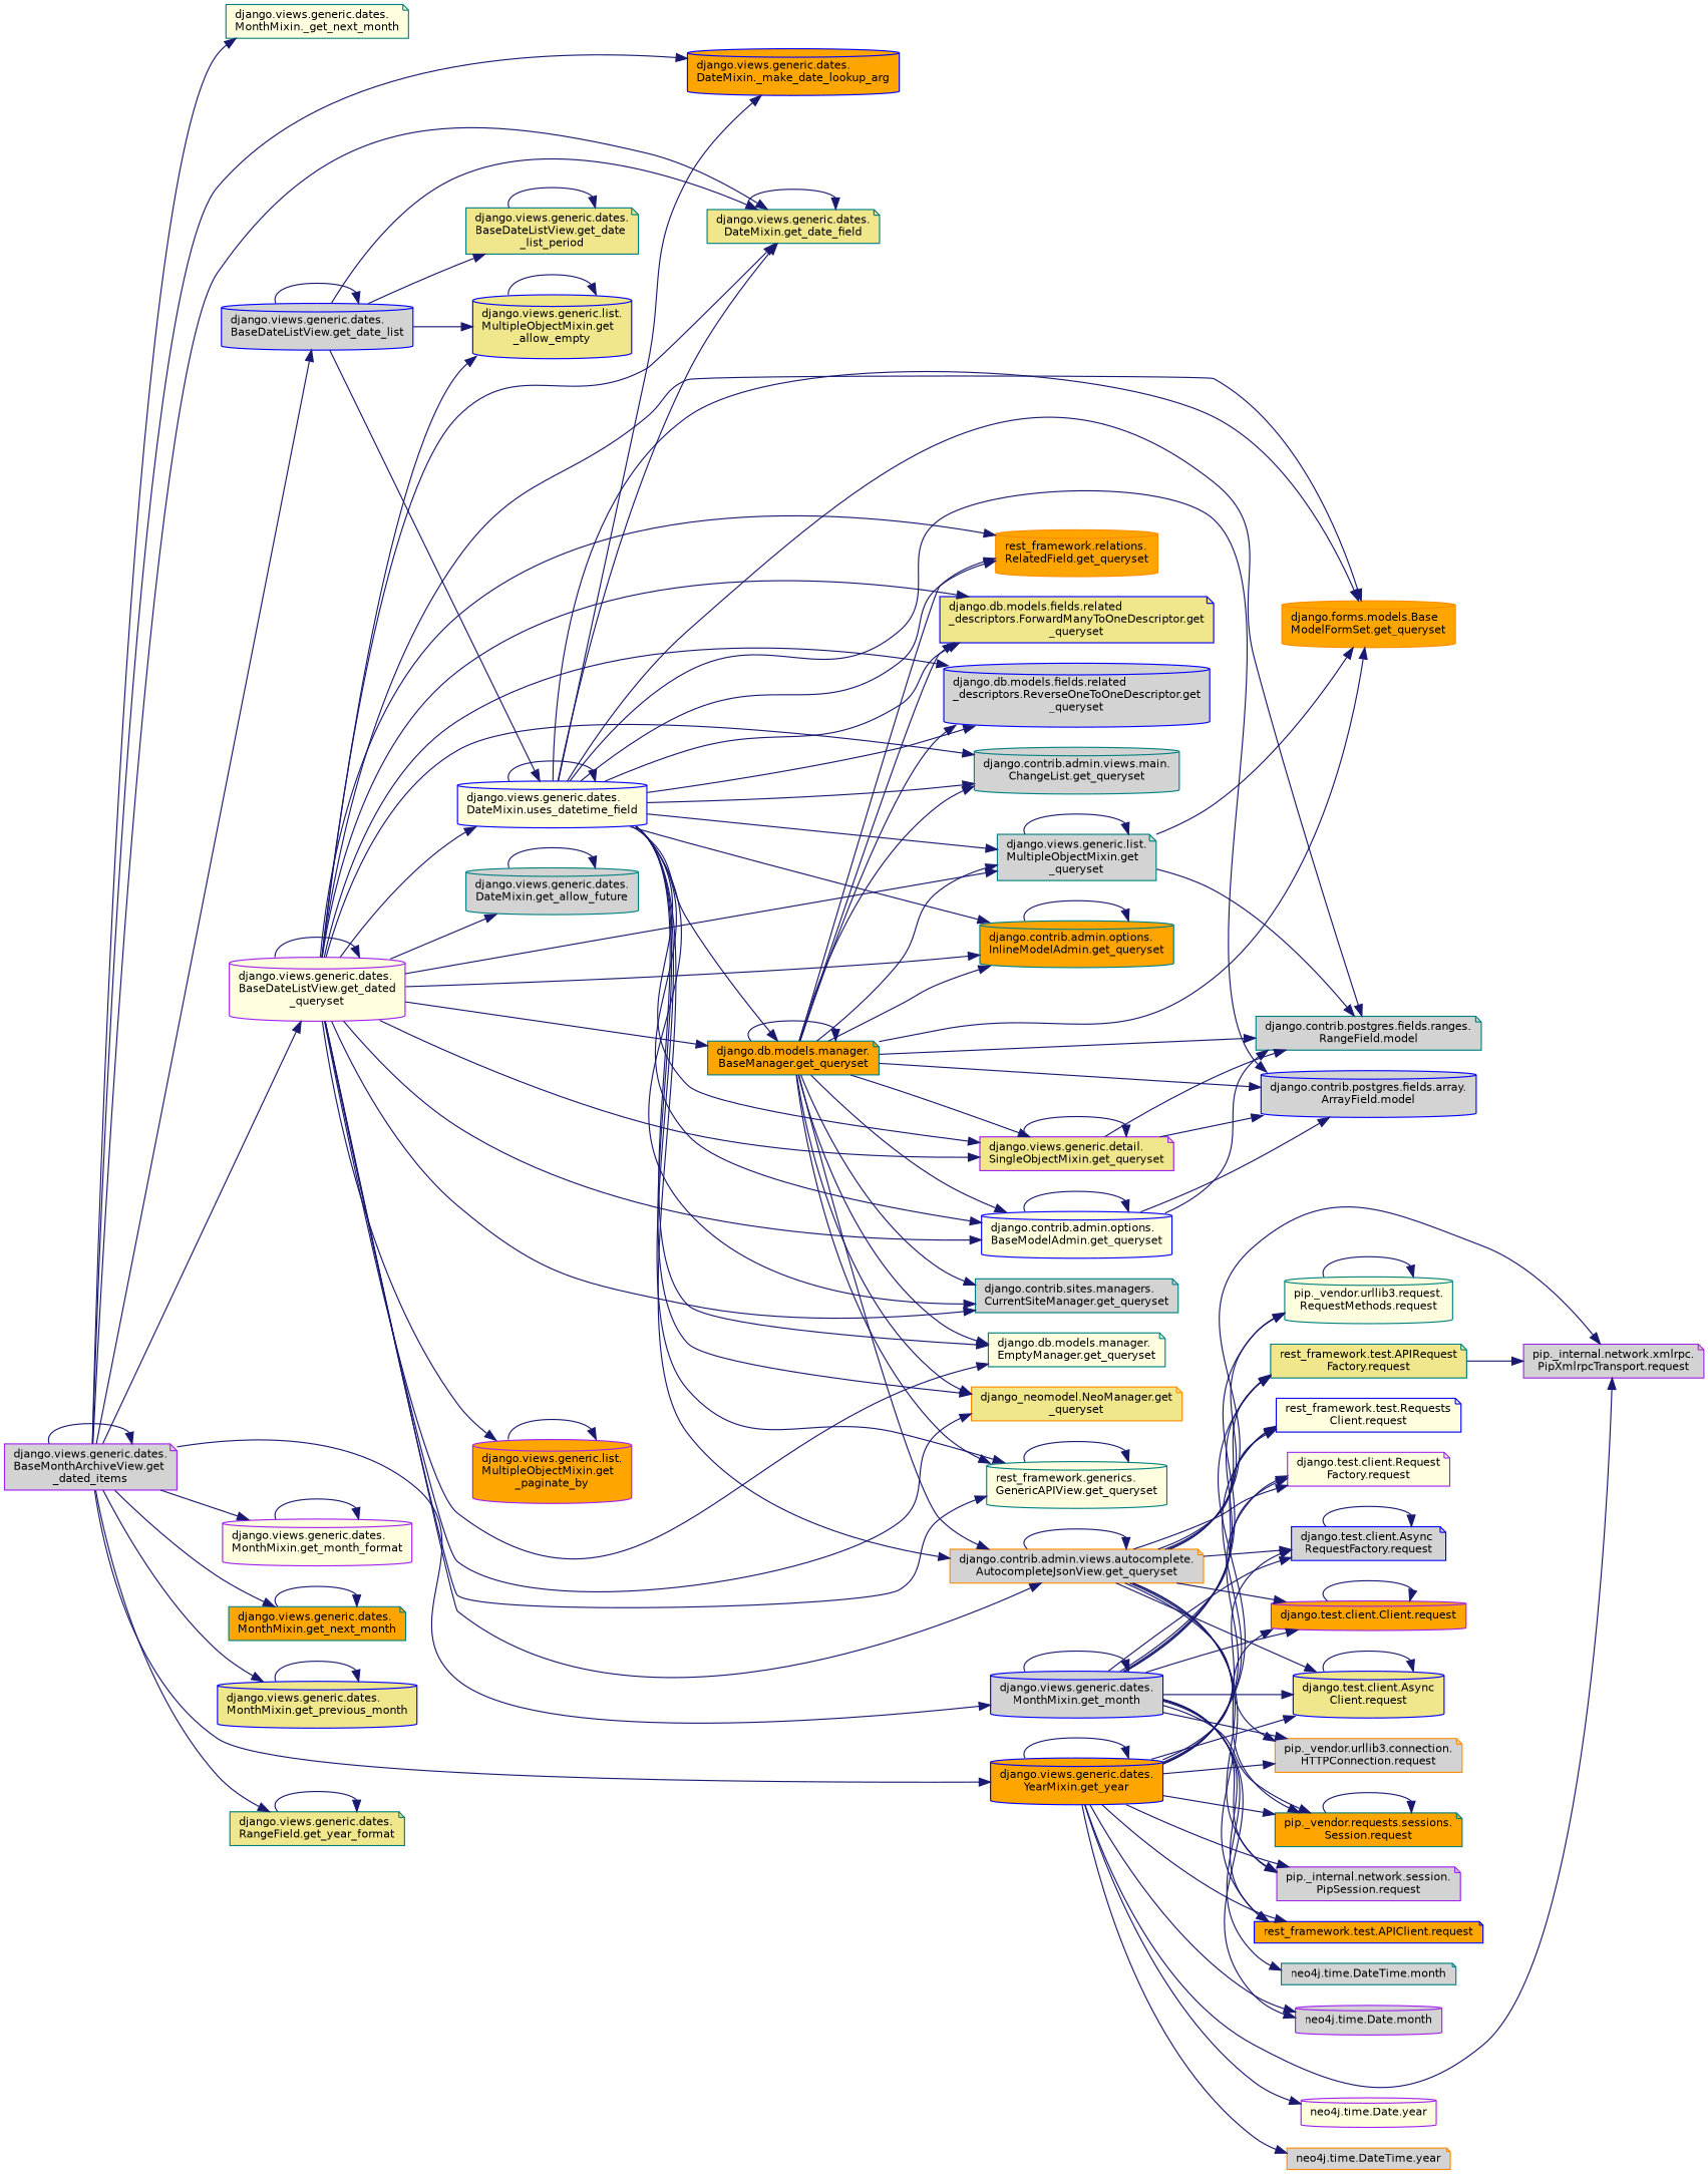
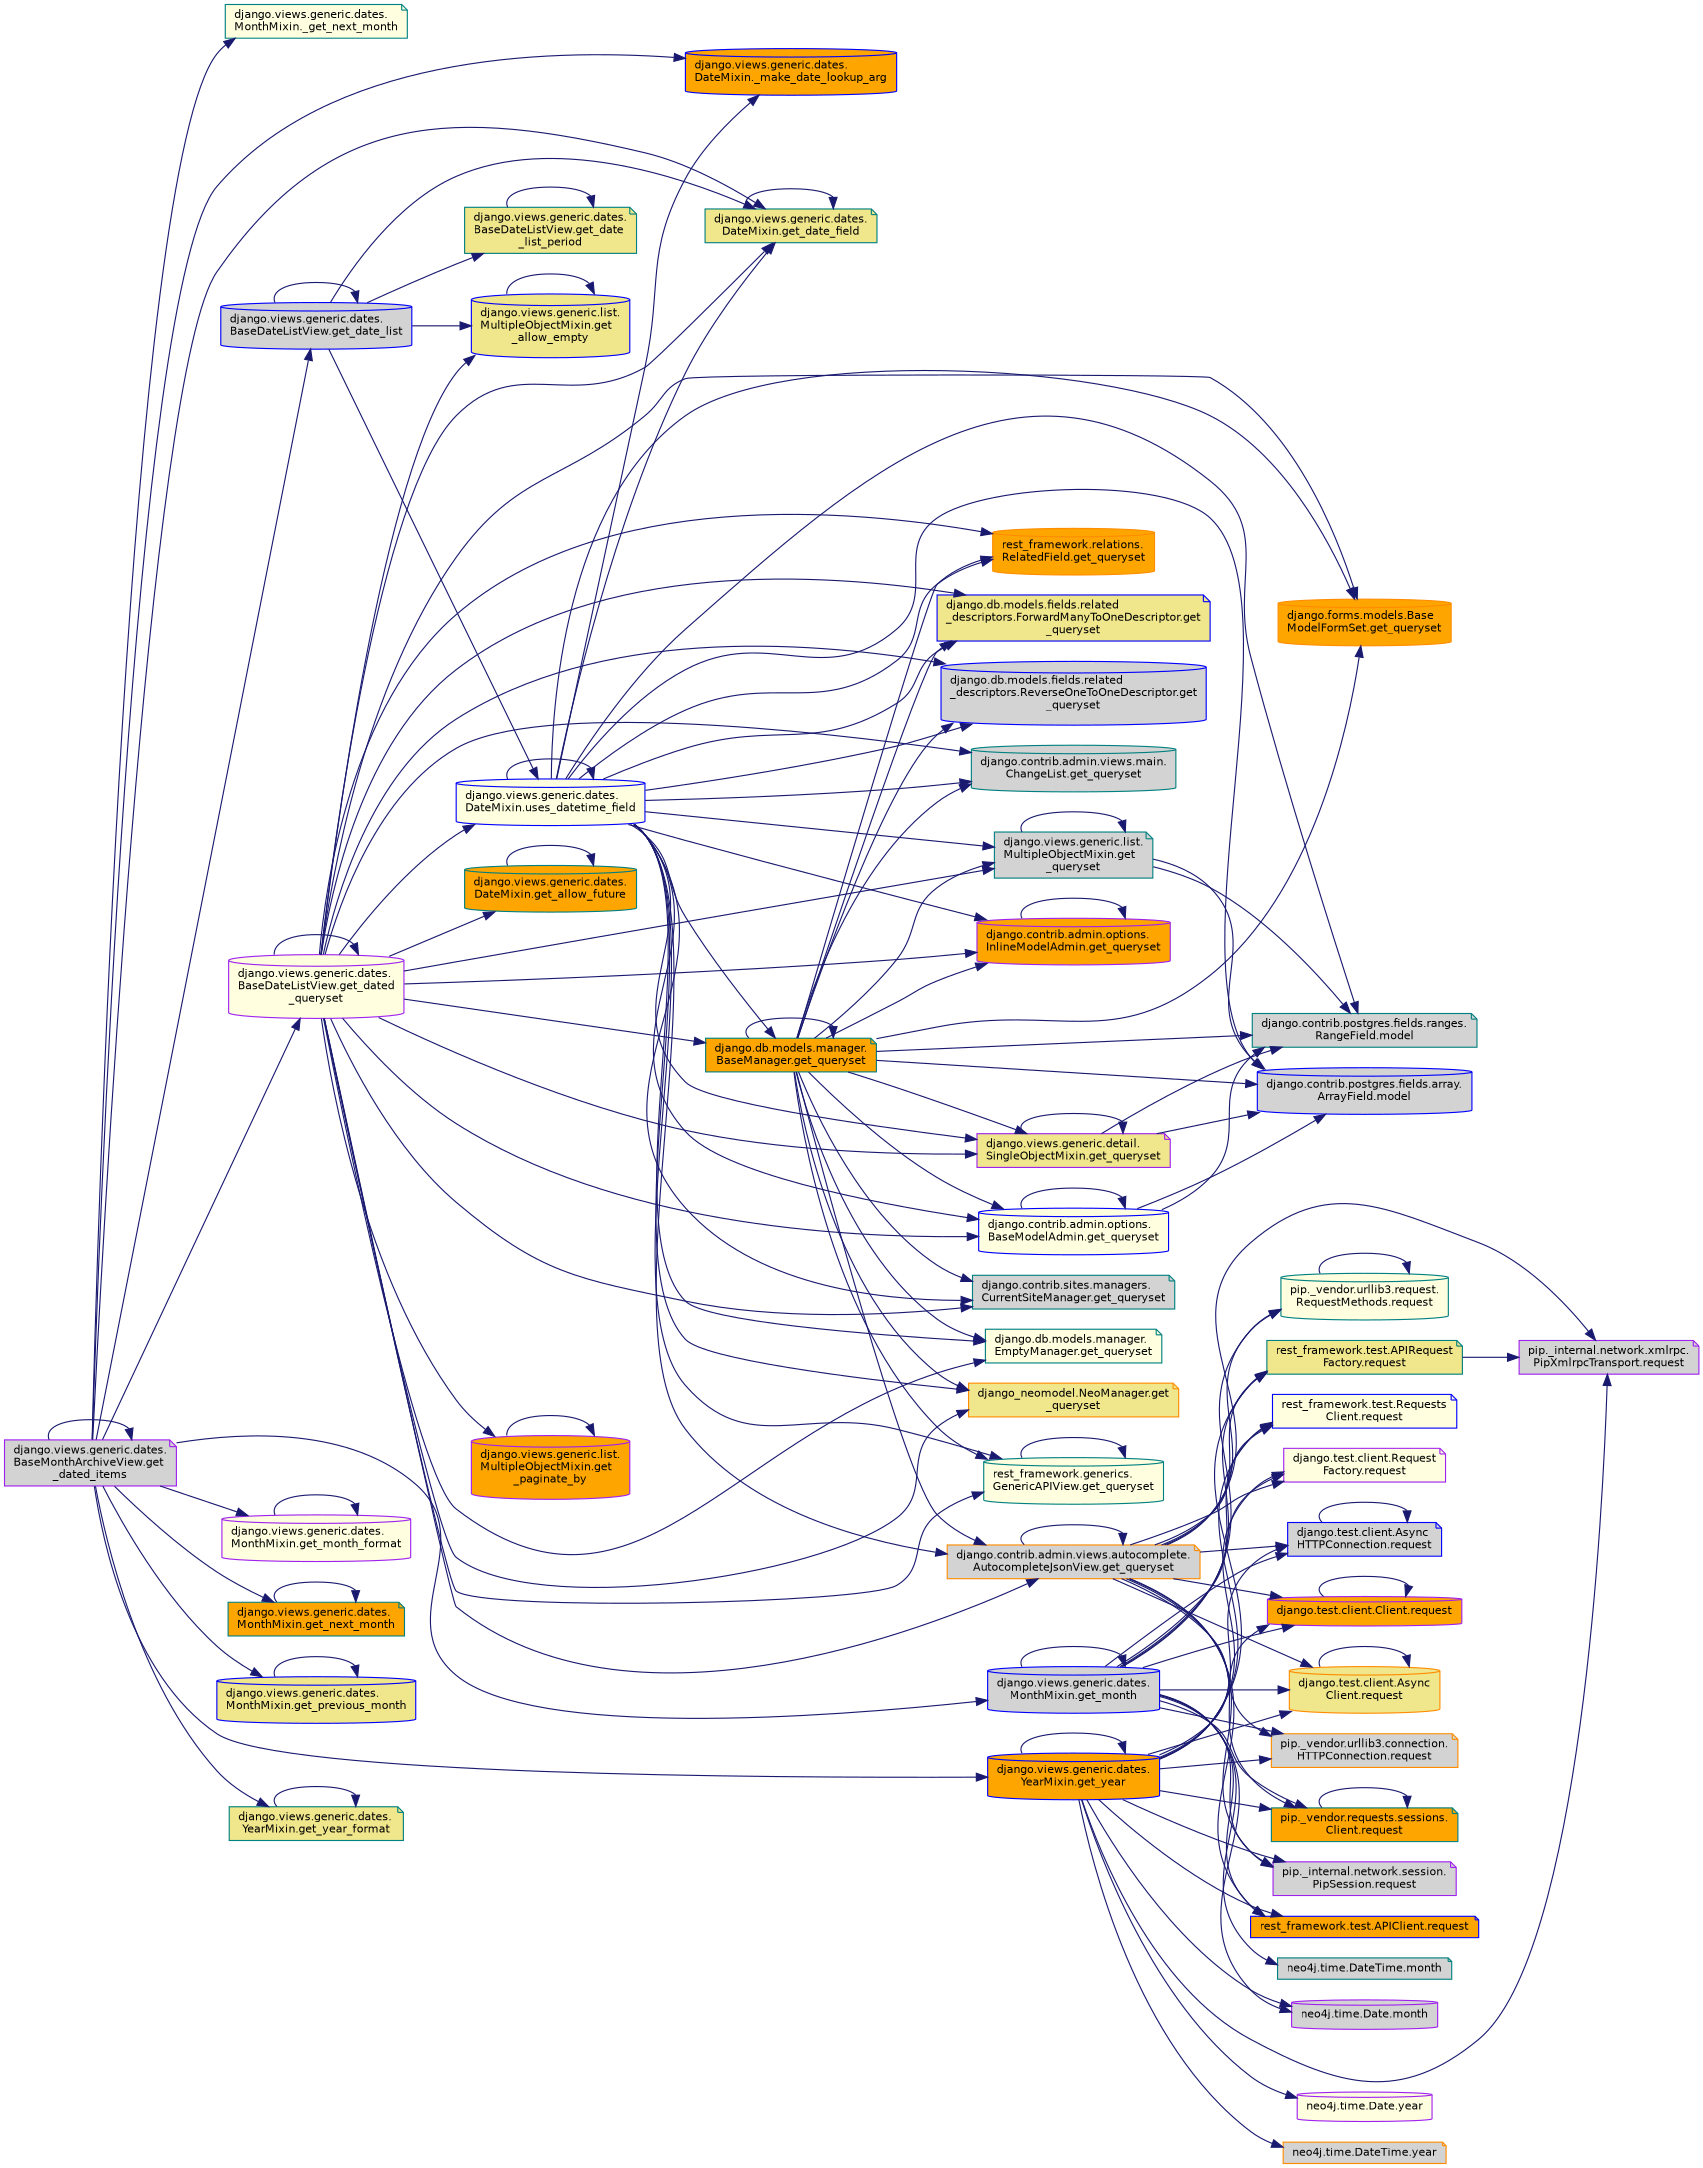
  digraph {
    rankdir=LR
    node [color=teal fillcolor=lightgrey fontname=Helvetica fontsize=10 shape=note style=filled]
    edge [color=midnightblue fontname=Helvetica fontsize=10 labelfontname=Helvetica labelfontsize=10 style=solid]
    n1 [color=purple fontcolor=black height=0.2 label="django.views.generic.dates.\lBaseMonthArchiveView.get\l_dated_items" width=0.4]
    n2 [fillcolor=lightyellow height=0.2 label="django.views.generic.dates.\lMonthMixin._get_next_month" width=0.4]
    n3 [color=blue fillcolor=orange height=0.2 label="django.views.generic.dates.\lDateMixin._make_date_lookup_arg" shape=cylinder width=0.4]
    n4 [fillcolor=khaki height=0.2 label="django.views.generic.dates.\lDateMixin.get_date_field" width=0.4]
    n5 [color=blue height=0.2 label="django.views.generic.dates.\lBaseDateListView.get_date_list" shape=cylinder width=0.4]
    n6 [color=purple fillcolor=lightyellow height=0.2 label="django.views.generic.dates.\lBaseDateListView.get_dated\l_queryset" shape=cylinder width=0.4]
    n7 [color=blue height=0.2 label="django.views.generic.dates.\lMonthMixin.get_month" shape=cylinder width=0.4]
    n8 [color=purple fillcolor=lightyellow height=0.2 label="django.views.generic.dates.\lMonthMixin.get_month_format" shape=cylinder width=0.4]
    n9 [fillcolor=orange height=0.2 label="django.views.generic.dates.\lMonthMixin.get_next_month" width=0.4]
    n10 [color=blue fillcolor=khaki height=0.2 label="django.views.generic.dates.\lMonthMixin.get_previous_month" shape=cylinder width=0.4]
    n11 [color=blue fillcolor=orange height=0.2 label="django.views.generic.dates.\lYearMixin.get_year" shape=cylinder width=0.4]
-   n12 [fillcolor=khaki height=0.2 label="django.views.generic.dates.\lRangeField.get_year_format" width=0.4]
+   n12 [fillcolor=khaki height=0.2 label="django.views.generic.dates.\lYearMixin.get_year_format" width=0.4]
    n13 [color=blue fillcolor=khaki height=0.2 label="django.views.generic.list.\lMultipleObjectMixin.get\l_allow_empty" shape=cylinder width=0.4]
    n14 [fillcolor=khaki height=0.2 label="django.views.generic.dates.\lBaseDateListView.get_date\l_list_period" width=0.4]
    n15 [color=blue fillcolor=lightyellow height=0.2 label="django.views.generic.dates.\lDateMixin.uses_datetime_field" shape=cylinder width=0.4]
    n16 [color=darkorange height=0.2 label="django.contrib.admin.views.autocomplete.\lAutocompleteJsonView.get_queryset" width=0.4]
    n17 [height=0.2 label="django.contrib.sites.managers.\lCurrentSiteManager.get_queryset" width=0.4]
    n18 [fillcolor=orange height=0.2 label="django.db.models.manager.\lBaseManager.get_queryset" width=0.4]
    n19 [fillcolor=lightyellow height=0.2 label="django.db.models.manager.\lEmptyManager.get_queryset" width=0.4]
    n20 [color=darkorange fillcolor=orange height=0.2 label="django.forms.models.Base\lModelFormSet.get_queryset" shape=cylinder width=0.4]
    n21 [color=purple fillcolor=khaki height=0.2 label="django.views.generic.detail.\lSingleObjectMixin.get_queryset" width=0.4]
    n22 [height=0.2 label="django.views.generic.list.\lMultipleObjectMixin.get\l_queryset" width=0.4]
    n23 [color=darkorange fillcolor=khaki height=0.2 label="django_neomodel.NeoManager.get\l_queryset" width=0.4]
    n24 [fillcolor=lightyellow height=0.2 label="rest_framework.generics.\lGenericAPIView.get_queryset" shape=cylinder width=0.4]
    n25 [color=darkorange fillcolor=orange height=0.2 label="rest_framework.relations.\lRelatedField.get_queryset" shape=cylinder width=0.4]
    n26 [color=blue fillcolor=khaki height=0.2 label="django.db.models.fields.related\l_descriptors.ForwardManyToOneDescriptor.get\l_queryset" width=0.4]
    n27 [color=blue height=0.2 label="django.db.models.fields.related\l_descriptors.ReverseOneToOneDescriptor.get\l_queryset" shape=cylinder width=0.4]
    n28 [color=blue fillcolor=lightyellow height=0.2 label="django.contrib.admin.options.\lBaseModelAdmin.get_queryset" shape=cylinder width=0.4]
-   n29 [fillcolor=orange height=0.2 label="django.contrib.admin.options.\lInlineModelAdmin.get_queryset" shape=cylinder width=0.4]
+   n29 [color=purple fillcolor=orange height=0.2 label="django.contrib.admin.options.\lInlineModelAdmin.get_queryset" shape=cylinder width=0.4]
    n30 [height=0.2 label="django.contrib.admin.views.main.\lChangeList.get_queryset" shape=cylinder width=0.4]
-   n31 [height=0.2 label="django.views.generic.dates.\lDateMixin.get_allow_future" shape=cylinder width=0.4]
+   n31 [fillcolor=orange height=0.2 label="django.views.generic.dates.\lDateMixin.get_allow_future" shape=cylinder width=0.4]
    n32 [color=purple fillcolor=orange height=0.2 label="django.views.generic.list.\lMultipleObjectMixin.get\l_paginate_by" shape=cylinder width=0.4]
    n33 [color=purple fillcolor=lightyellow height=0.2 label="django.test.client.Request\lFactory.request" width=0.4]
-   n34 [color=blue height=0.2 label="django.test.client.Async\lRequestFactory.request" width=0.4]
+   n34 [color=blue height=0.2 label="django.test.client.Async\lHTTPConnection.request" width=0.4]
    n35 [color=purple fillcolor=orange height=0.2 label="django.test.client.Client.request" shape=cylinder width=0.4]
-   n36 [color=blue fillcolor=khaki height=0.2 label="django.test.client.Async\lClient.request" shape=cylinder width=0.4]
+   n36 [color=darkorange fillcolor=khaki height=0.2 label="django.test.client.Async\lClient.request" shape=cylinder width=0.4]
    n37 [fillcolor=khaki height=0.2 label="rest_framework.test.APIRequest\lFactory.request" width=0.4]
    n38 [color=darkorange height=0.2 label="pip._vendor.urllib3.connection.\lHTTPConnection.request" width=0.4]
    n39 [fillcolor=lightyellow height=0.2 label="pip._vendor.urllib3.request.\lRequestMethods.request" shape=cylinder width=0.4]
-   n40 [fillcolor=orange height=0.2 label="pip._vendor.requests.sessions.\lSession.request" width=0.4]
+   n40 [fillcolor=orange height=0.2 label="pip._vendor.requests.sessions.\lClient.request" width=0.4]
    n41 [color=purple height=0.2 label="pip._internal.network.session.\lPipSession.request" width=0.4]
    n42 [color=blue fillcolor=orange height=0.2 label="rest_framework.test.APIClient.request" width=0.4]
    n43 [color=blue fillcolor=lightyellow height=0.2 label="rest_framework.test.Requests\lClient.request" width=0.4]
    n44 [color=purple height=0.2 label="neo4j.time.Date.month" shape=cylinder width=0.4]
    n45 [height=0.2 label="neo4j.time.DateTime.month" width=0.4]
    n46 [color=purple height=0.2 label="pip._internal.network.xmlrpc.\lPipXmlrpcTransport.request" width=0.4]
    n47 [color=purple fillcolor=lightyellow height=0.2 label="neo4j.time.Date.year" shape=cylinder width=0.4]
    n48 [color=darkorange height=0.2 label="neo4j.time.DateTime.year" width=0.4]
    n49 [color=blue height=0.2 label="django.contrib.postgres.fields.array.\lArrayField.model" shape=cylinder width=0.4]
    n50 [height=0.2 label="django.contrib.postgres.fields.ranges.\lRangeField.model" width=0.4]
    n1 -> n1
    n1 -> n2
    n1 -> n3
    n1 -> n4
    n1 -> n5
    n1 -> n6
    n1 -> n7
    n1 -> n8
    n1 -> n9
    n1 -> n10
    n1 -> n11
    n1 -> n12
    n4 -> n4
    n5 -> n4
    n5 -> n5
    n5 -> n13
    n5 -> n14
    n5 -> n15
    n6 -> n4
    n6 -> n6
    n6 -> n13
    n6 -> n15
    n6 -> n16
    n6 -> n17
    n6 -> n18
    n6 -> n19
    n6 -> n20
    n6 -> n21
    n6 -> n22
    n6 -> n23
    n6 -> n24
    n6 -> n25
    n6 -> n26
    n6 -> n27
    n6 -> n28
    n6 -> n29
    n6 -> n30
    n6 -> n31
    n6 -> n32
    n7 -> n7
    n7 -> n33
    n7 -> n34
    n7 -> n35
    n7 -> n36
    n7 -> n37
    n7 -> n38
    n7 -> n39
    n7 -> n40
    n7 -> n41
    n7 -> n42
    n7 -> n43
    n7 -> n44
    n7 -> n45
    n8 -> n8
    n9 -> n9
    n10 -> n10
    n11 -> n11
    n11 -> n33
    n11 -> n34
    n11 -> n35
    n11 -> n36
    n11 -> n37
    n11 -> n38
    n11 -> n40
    n11 -> n41
    n11 -> n42
    n11 -> n43
    n11 -> n44
    n11 -> n46
    n11 -> n47
    n11 -> n48
    n12 -> n12
    n13 -> n13
    n14 -> n14
    n15 -> n3
    n15 -> n4
    n15 -> n15
    n15 -> n16
    n15 -> n17
    n15 -> n18
    n15 -> n19
    n15 -> n20
    n15 -> n21
    n15 -> n22
    n15 -> n23
    n15 -> n24
    n15 -> n25
    n15 -> n26
    n15 -> n27
    n15 -> n28
    n15 -> n29
    n15 -> n30
    n15 -> n49
    n15 -> n50
    n16 -> n16
    n16 -> n33
    n16 -> n34
    n16 -> n35
    n16 -> n36
    n16 -> n37
    n16 -> n38
    n16 -> n39
    n16 -> n40
    n16 -> n41
    n16 -> n42
    n16 -> n43
    n16 -> n46
    n18 -> n16
    n18 -> n17
    n18 -> n18
    n18 -> n19
    n18 -> n20
    n18 -> n21
    n18 -> n22
    n18 -> n23
    n18 -> n24
    n18 -> n25
    n18 -> n26
    n18 -> n27
    n18 -> n28
    n18 -> n29
    n18 -> n30
    n18 -> n49
    n18 -> n50
    n21 -> n21
    n21 -> n49
    n21 -> n50
    n22 -> n22
-   n22 -> n20
+   n22 -> n49
    n22 -> n50
    n24 -> n24
    n28 -> n28
    n28 -> n49
    n28 -> n50
    n29 -> n29
    n31 -> n31
    n32 -> n32
    n34 -> n34
    n35 -> n35
    n36 -> n36
    n37 -> n46
    n39 -> n39
    n40 -> n40
  }
